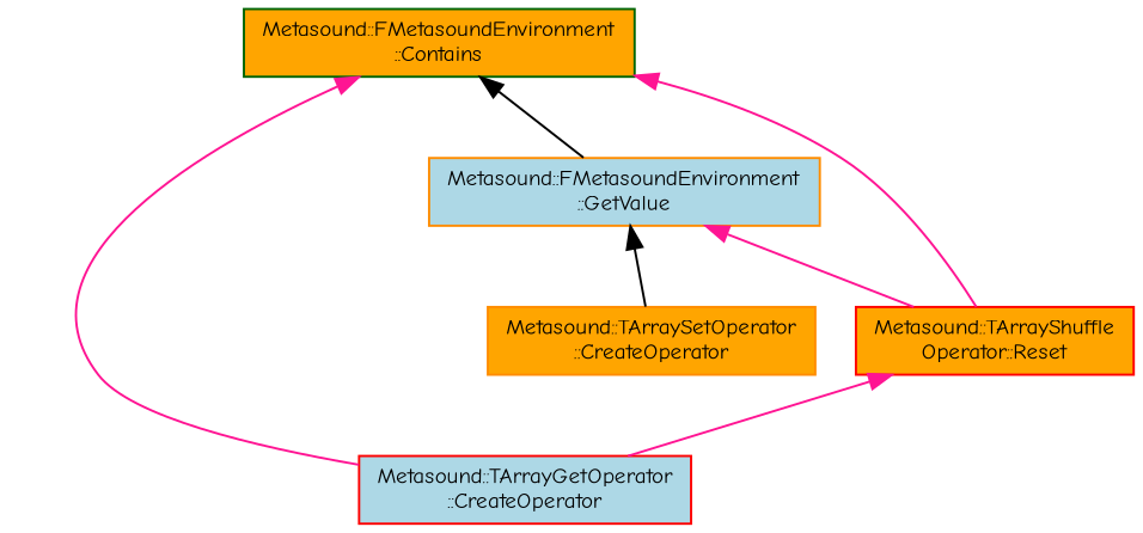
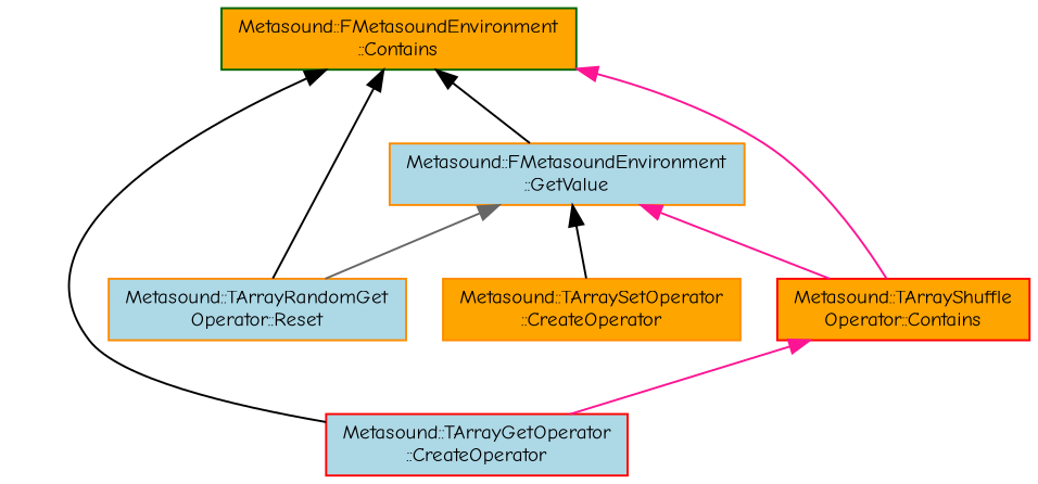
  digraph {
    fontname="Comic Neue"
    rankdir=TB
    node [color=darkorange fillcolor=orange fontname="Comic Neue" fontsize=10 shape=box style=filled]
    edge [color=deeppink dir=back fontname="Comic Neue" fontsize=10 labelfontname=Helvetica labelfontsize=10 style=solid]
    n1 [color=darkgreen fontcolor=black height=0.2 label="Metasound::FMetasoundEnvironment\l::Contains" width=0.4]
    n2 [color=red fillcolor=lightblue height=0.2 label="Metasound::TArrayGetOperator\l::CreateOperator" width=0.4]
    n3 [fillcolor=lightblue height=0.2 label="Metasound::FMetasoundEnvironment\l::GetValue" width=0.4]
-   n5 [color=red height=0.2 label="Metasound::TArrayShuffle\lOperator::Reset" width=0.4]
+   n4 [fillcolor=lightblue height=0.2 label="Metasound::TArrayRandomGet\lOperator::Reset" width=0.4]
+   n5 [color=red height=0.2 label="Metasound::TArrayShuffle\lOperator::Contains" width=0.4]
    n6 [height=0.2 label="Metasound::TArraySetOperator\l::CreateOperator" width=0.4]
-   n1 -> n2
+   n1 -> n2 [color=black]
    n1 -> n3 [color=black]
+   n1 -> n4 [color=black]
    n1 -> n5
+   n3 -> n4 [color=gray40]
    n3 -> n5
    n3 -> n6 [color=black]
    n5 -> n2
  }
